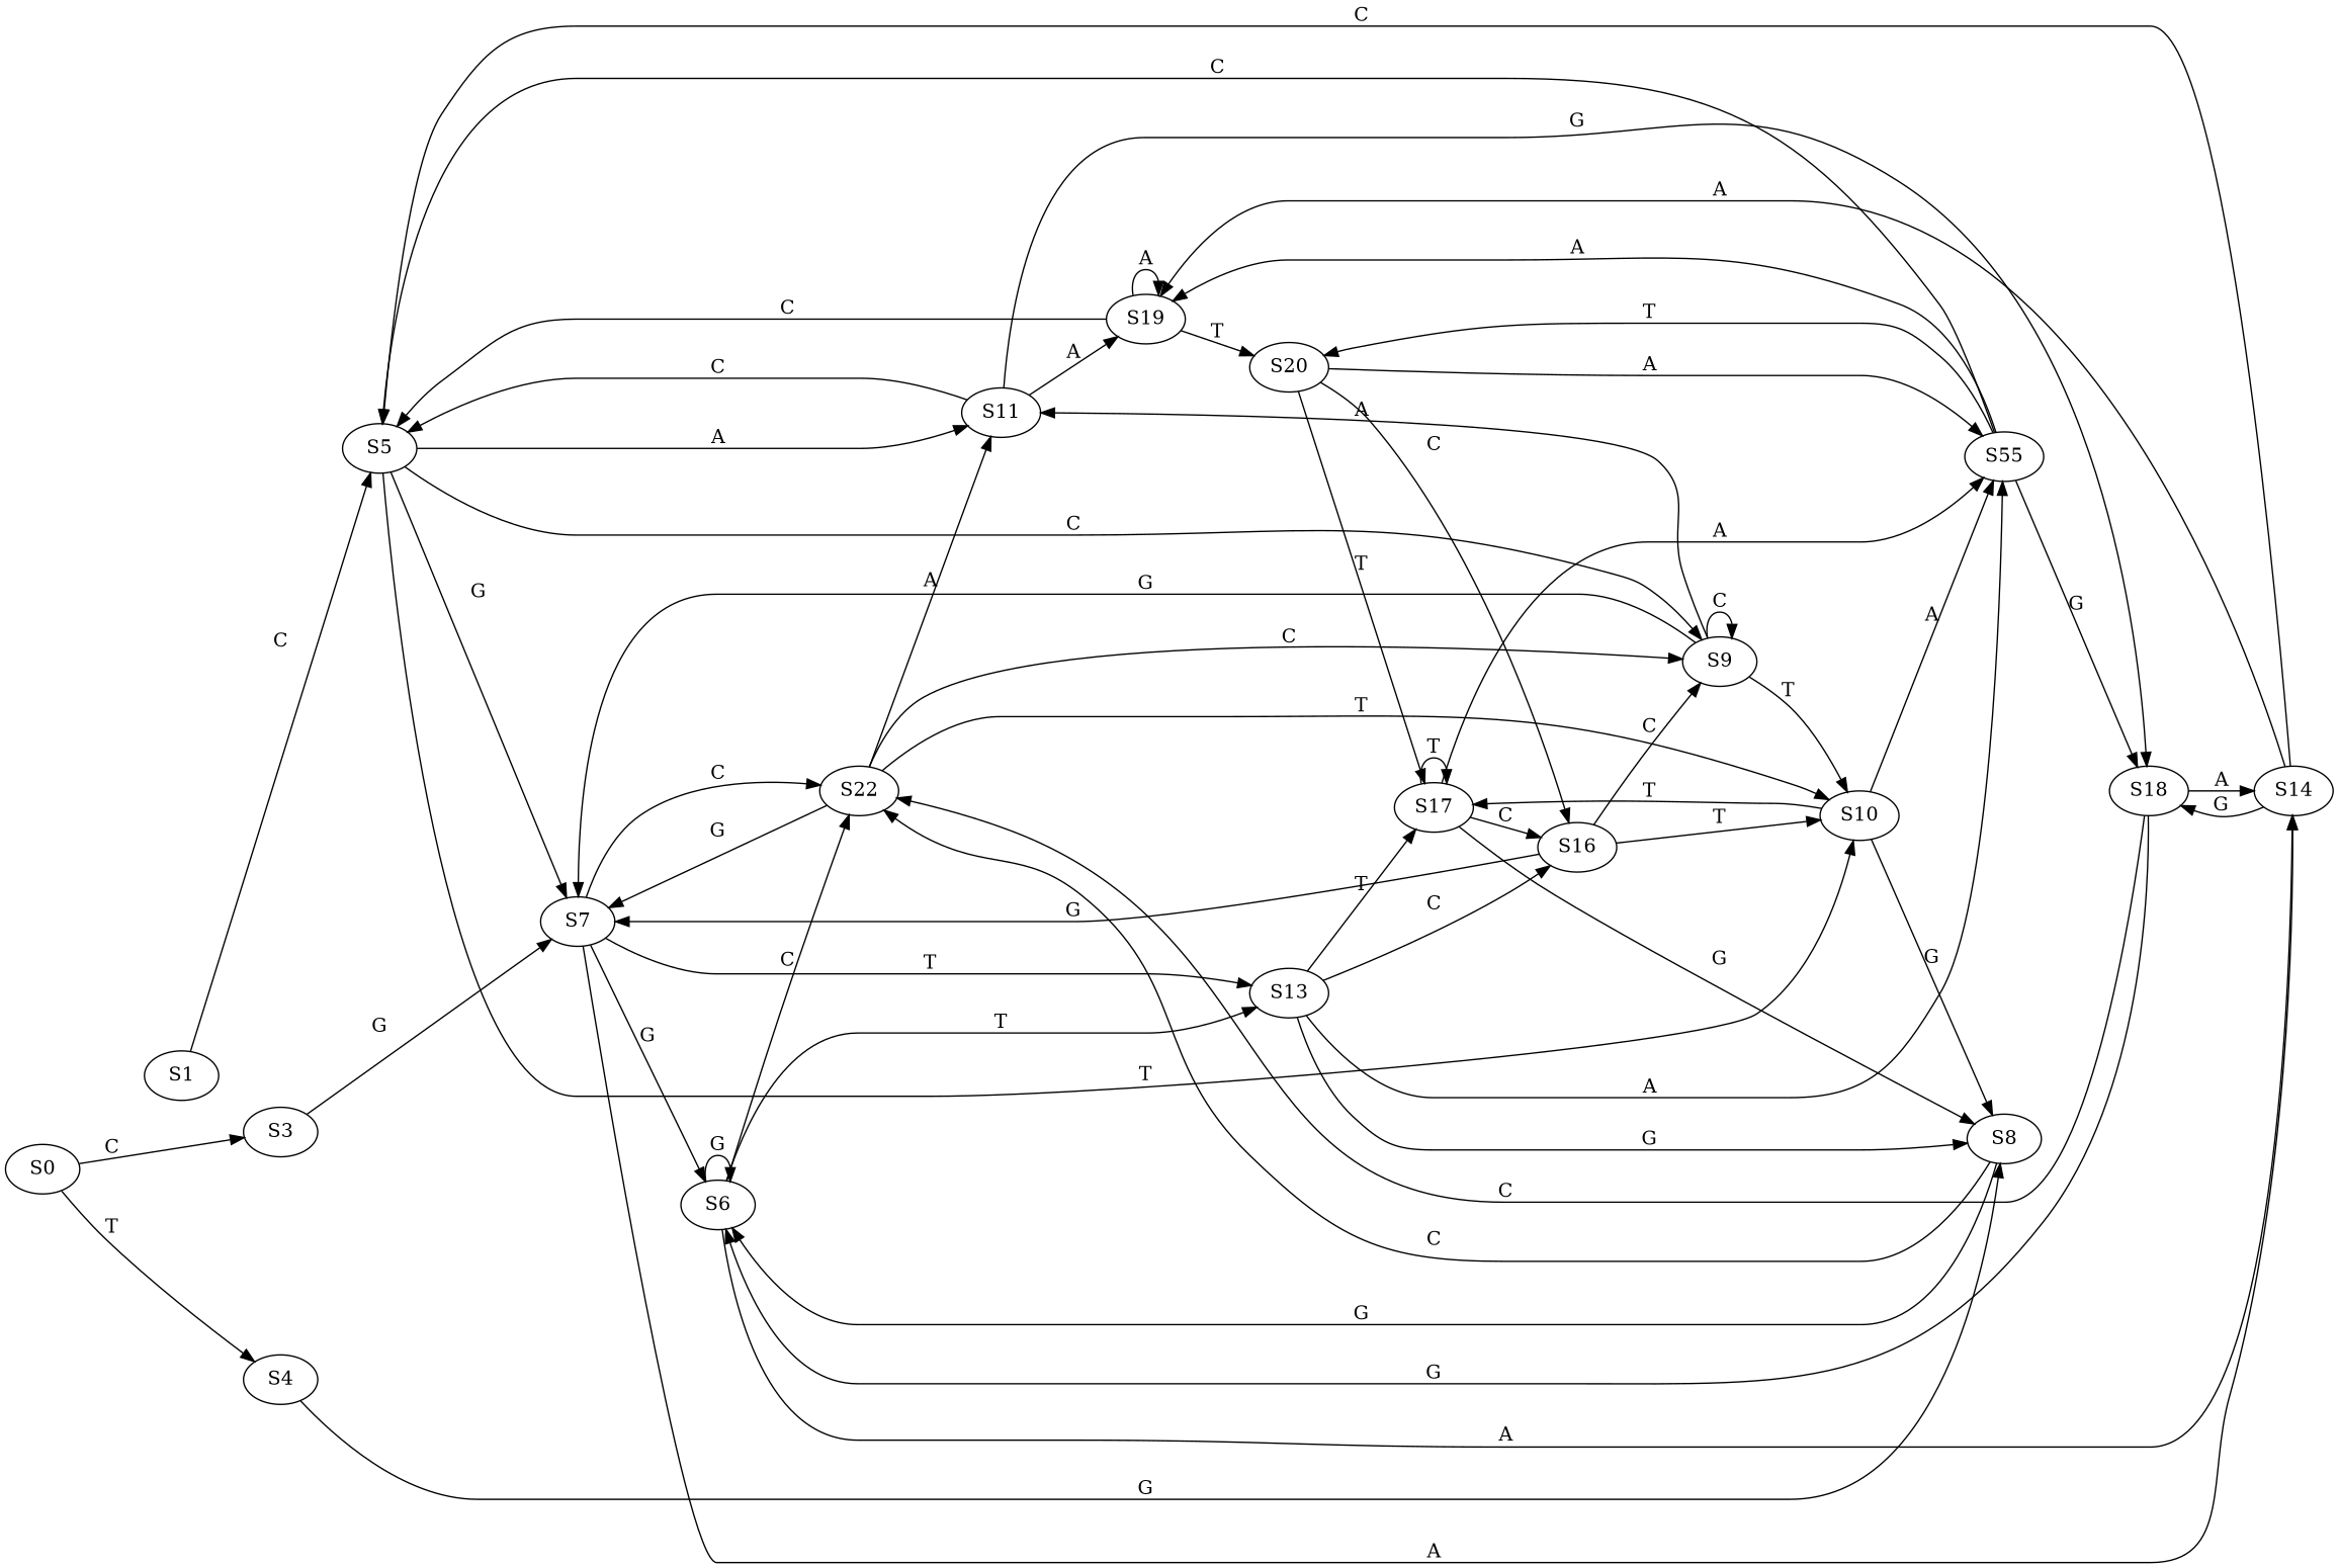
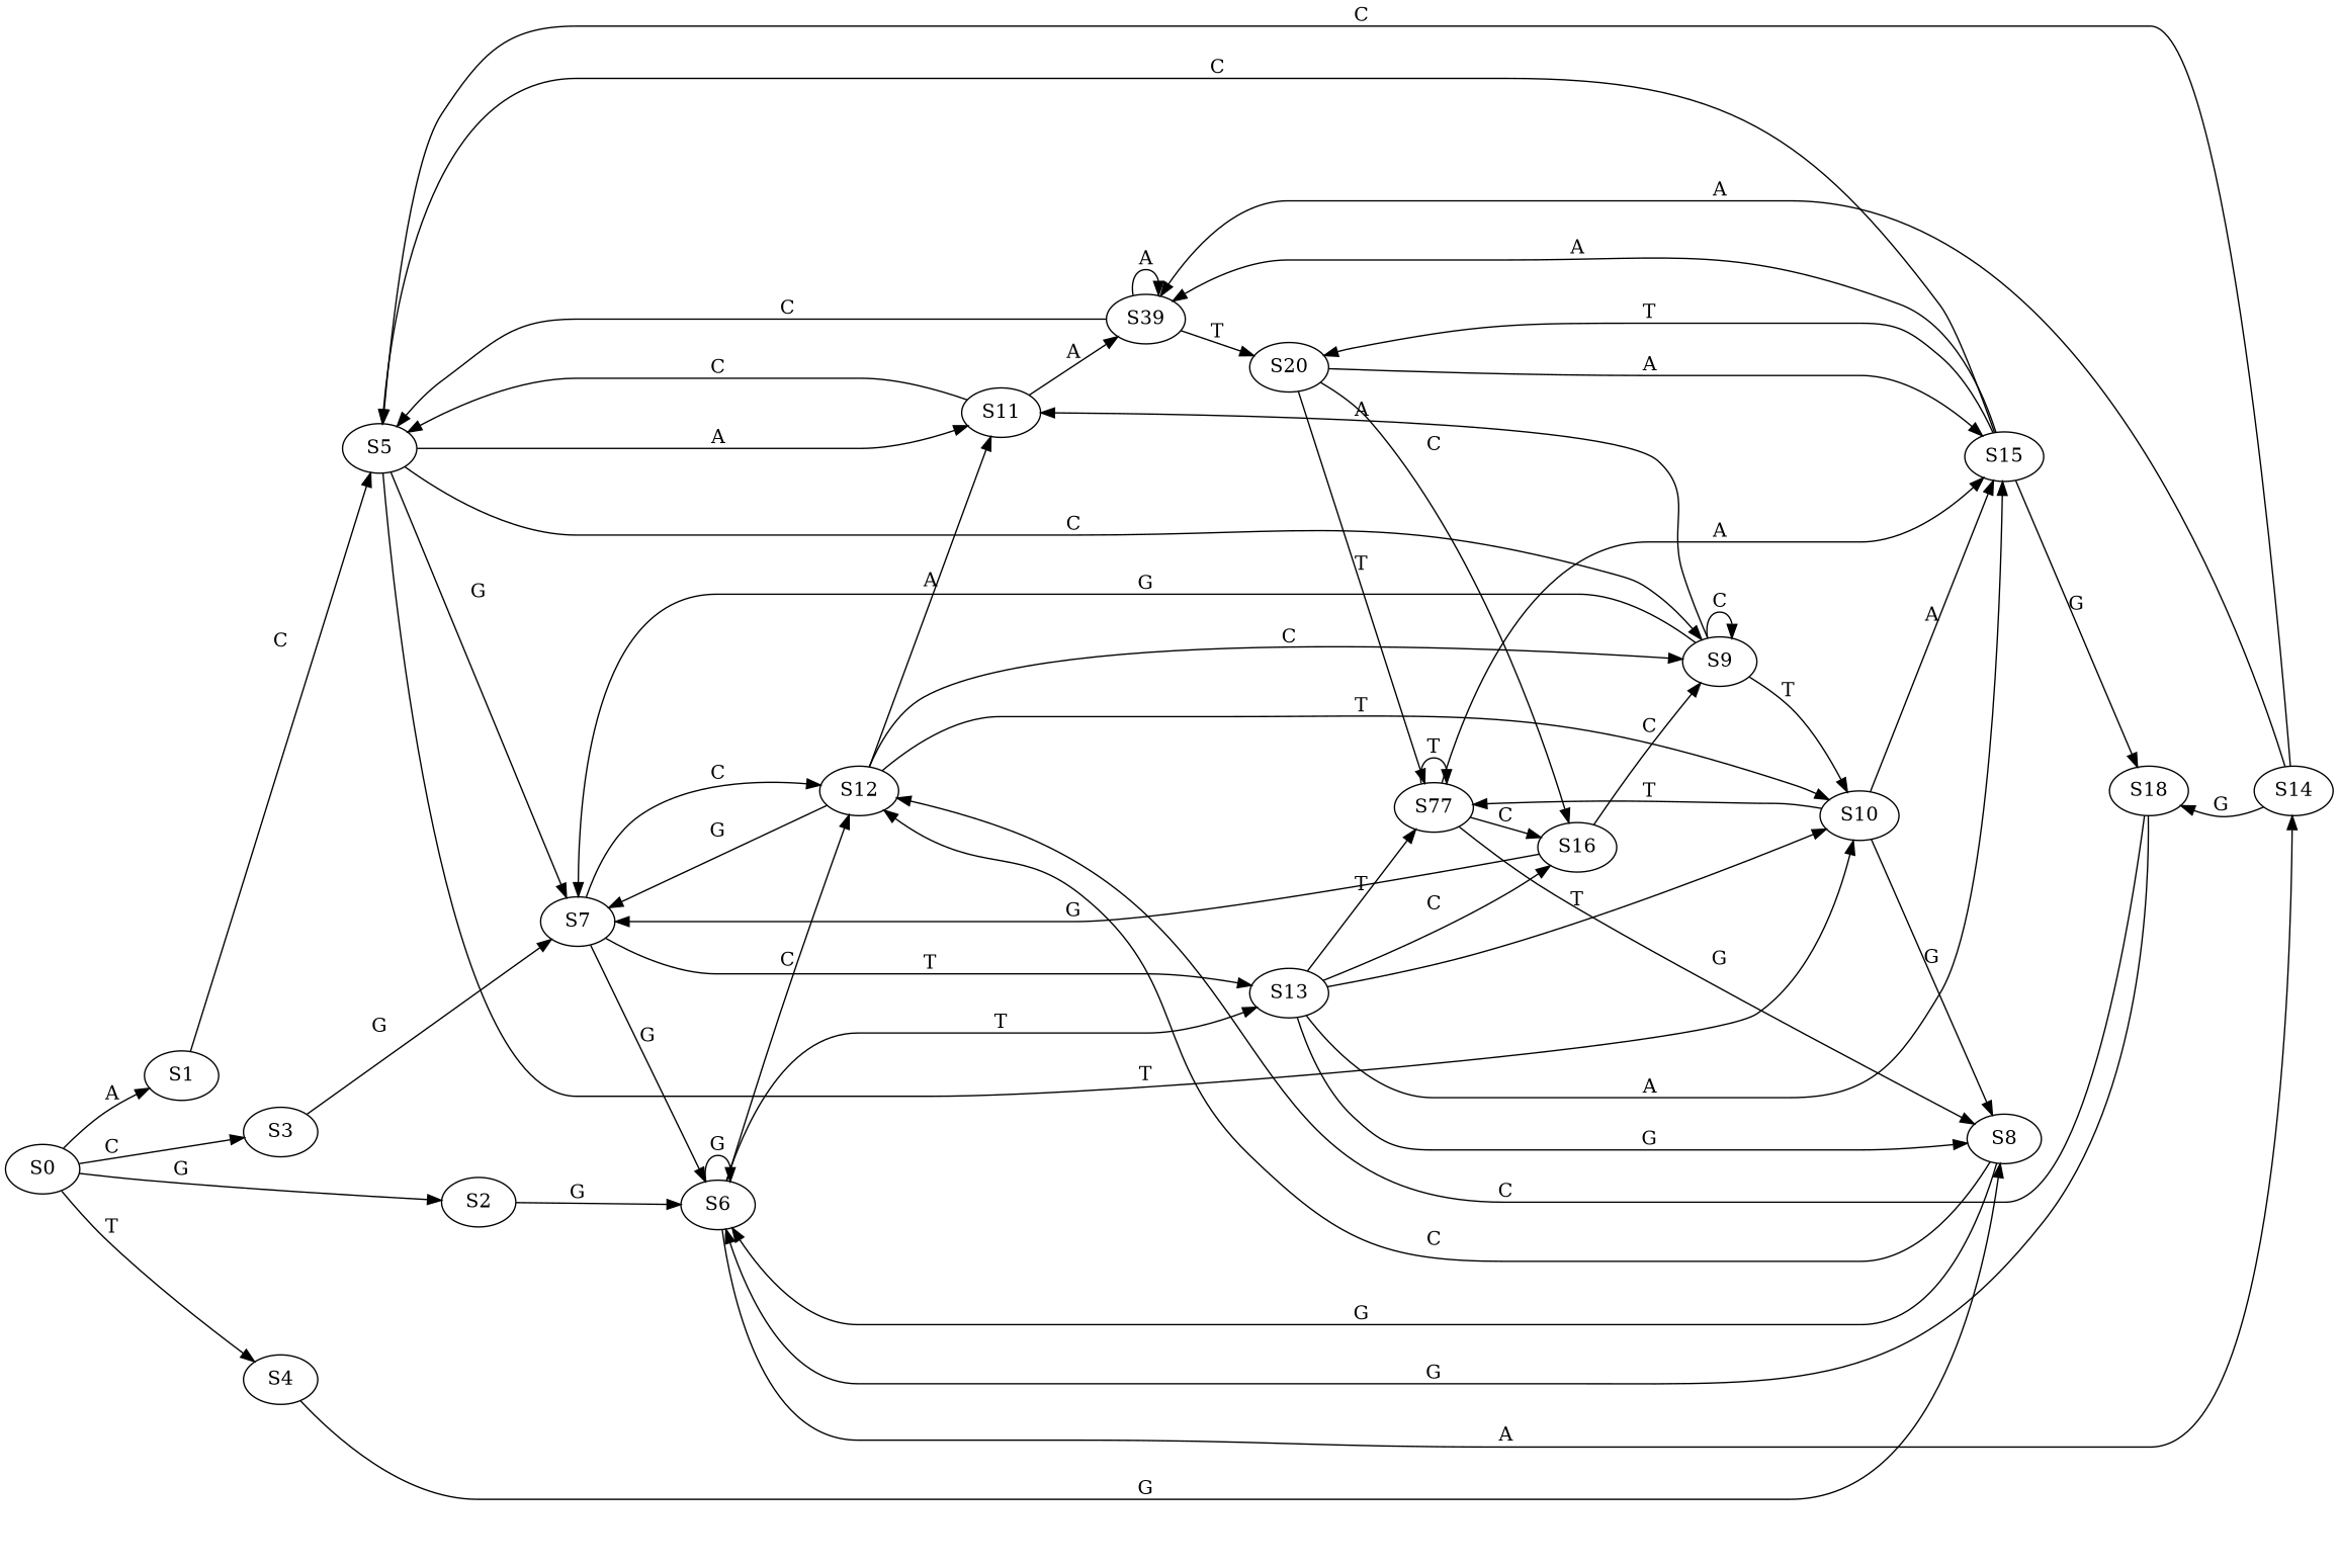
  strict digraph {
    rankdir=LR
    S0
    S1
+   S2
    S3
    S4
    S5
    S6
    S7
    S8
    S9
    S10
    S11
-   S12 [label=S22]
+   S12
    S13
    S14
-   S15 [label=S55]
-   S17
+   S15
+   S17 [label=S77]
    S18
-   S19
+   S19 [label=S39]
    S16
    S20
+   S0 -> S1 [label=A]
+   S0 -> S2 [label=G]
    S0 -> S3 [label=C]
    S0 -> S4 [label=T]
    S1 -> S5 [label=C]
+   S2 -> S6 [label=G]
    S3 -> S7 [label=G]
    S4 -> S8 [label=G]
    S5 -> S7 [label=G]
    S5 -> S9 [label=C]
    S5 -> S10 [label=T]
    S5 -> S11 [label=A]
    S6 -> S6 [label=G]
    S6 -> S12 [label=C]
    S6 -> S13 [label=T]
    S6 -> S14 [label=A]
    S7 -> S6 [label=G]
    S7 -> S12 [label=C]
    S7 -> S13 [label=T]
-   S7 -> S14 [label=A]
    S8 -> S6 [label=G]
    S8 -> S12 [label=C]
    S9 -> S7 [label=G]
    S9 -> S9 [label=C]
    S9 -> S10 [label=T]
    S9 -> S11 [label=A]
    S10 -> S8 [label=G]
    S10 -> S15 [label=A]
    S10 -> S17 [label=T]
    S11 -> S5 [label=C]
-   S11 -> S18 [label=G]
    S11 -> S19 [label=A]
    S12 -> S7 [label=G]
    S12 -> S9 [label=C]
    S12 -> S10 [label=T]
    S12 -> S11 [label=A]
    S13 -> S8 [label=G]
    S13 -> S15 [label=A]
    S13 -> S17 [label=T]
    S13 -> S16 [label=C]
    S14 -> S5 [label=C]
    S14 -> S18 [label=G]
    S14 -> S19 [label=A]
    S15 -> S5 [label=C]
    S15 -> S18 [label=G]
    S15 -> S19 [label=A]
    S15 -> S20 [label=T]
    S17 -> S8 [label=G]
    S17 -> S15 [label=A]
    S17 -> S17 [label=T]
    S17 -> S16 [label=C]
    S18 -> S6 [label=G]
    S18 -> S12 [label=C]
-   S18 -> S14 [label=A]
    S19 -> S5 [label=C]
    S19 -> S19 [label=A]
    S19 -> S20 [label=T]
    S16 -> S7 [label=G]
    S16 -> S9 [label=C]
-   S16 -> S10 [label=T]
+   S13 -> S10 [label=T]
    S20 -> S15 [label=A]
    S20 -> S17 [label=T]
    S20 -> S16 [label=C]
  }
